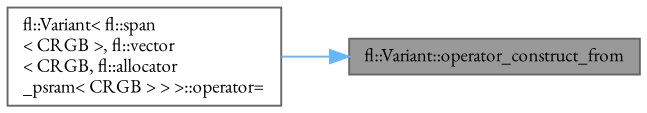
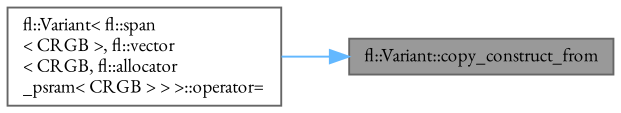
  digraph {
    rankdir=RL
    fontname="EB Garamond"
    node [fontname="EB Garamond" fontsize=10 shape=box style=filled]
-   n1 [color=gray40 fillcolor=grey60 fontcolor=black height=0.2 label="fl::Variant::operator_construct_from" width=0.4]
+   n1 [color=gray40 fillcolor=grey60 fontcolor=black height=0.2 label="fl::Variant::copy_construct_from" width=0.4]
    n2 [color=grey40 fillcolor=white height=0.2 label="fl::Variant\< fl::span\l\< CRGB \>, fl::vector\l\< CRGB, fl::allocator\l_psram\< CRGB \> \> \>::operator=" width=0.4]
    n1 -> n2 [color=steelblue1 dir=back fontname="EB Garamond" fontsize=10 labelfontname=Helvetica labelfontsize=10 style=solid]
  }
